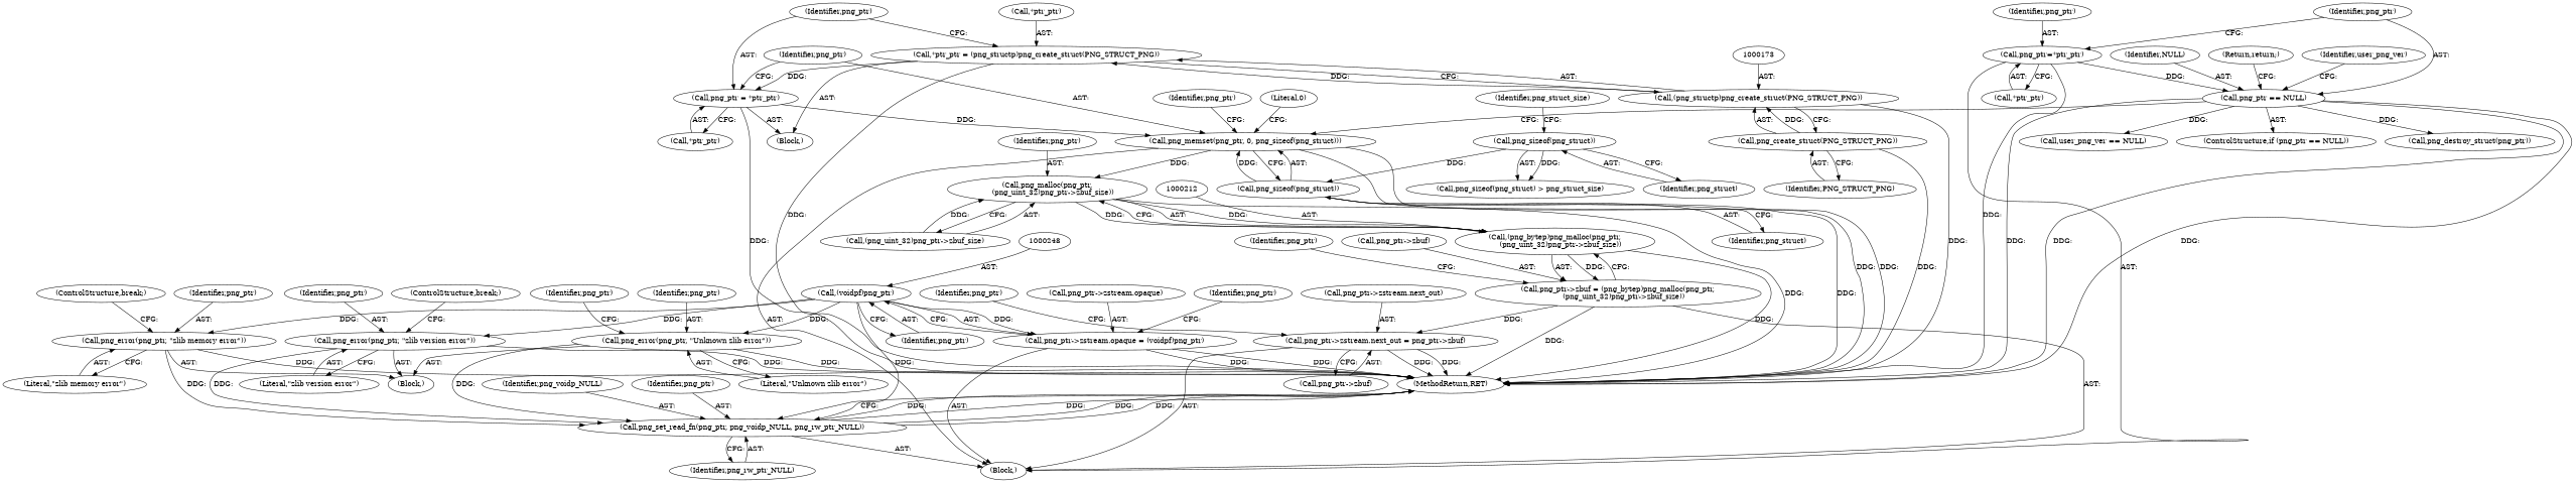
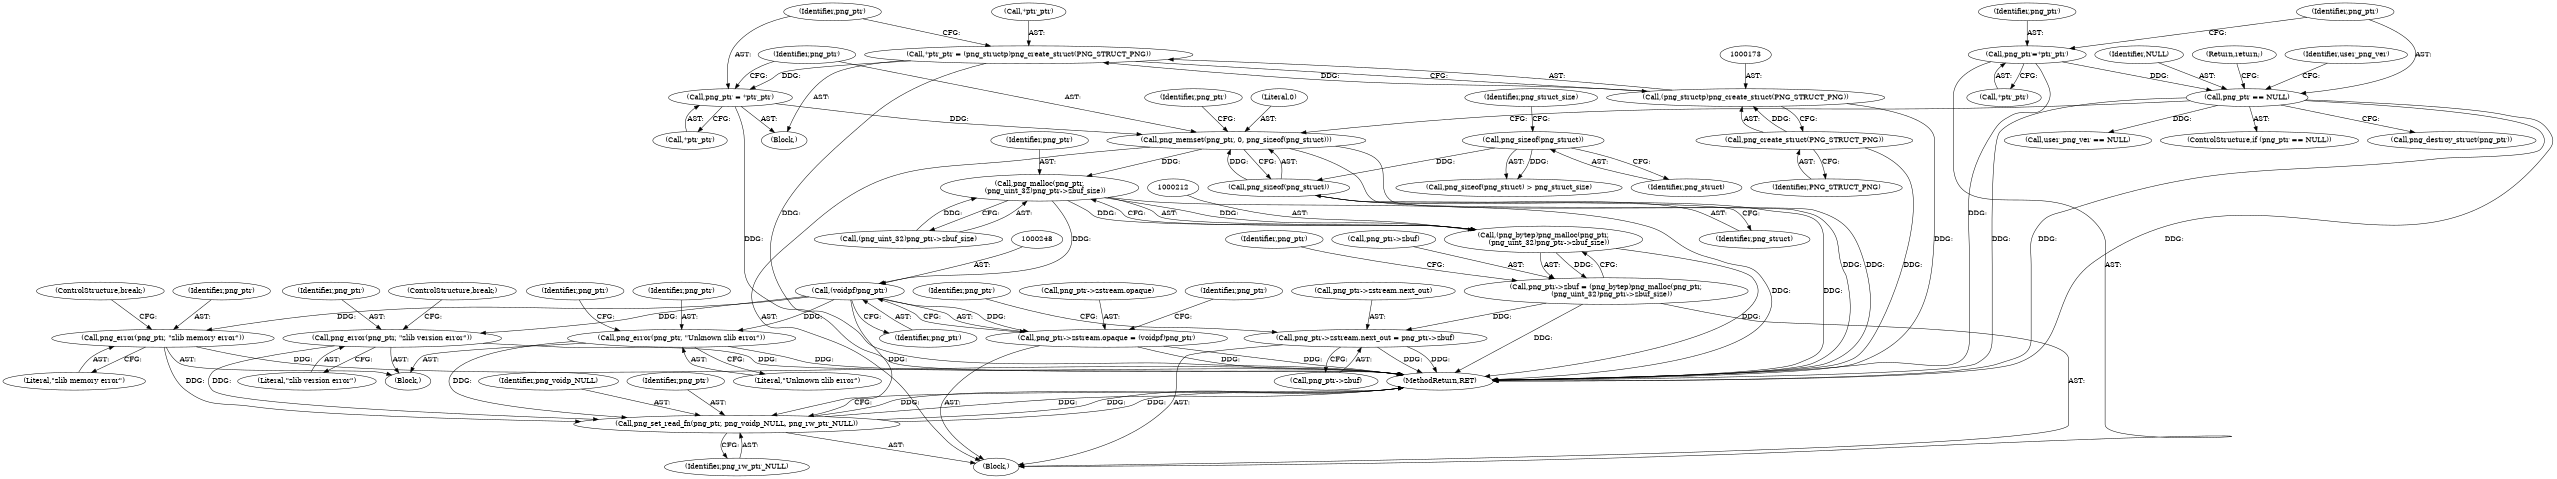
  digraph {
    n1 [label="(Call,png_memset(png_ptr, 0, png_sizeof(png_struct)))"]
    n2 [label="(Call,png_sizeof(png_struct))"]
    n3 [label="(Call,png_malloc(png_ptr,\n     (png_uint_32)png_ptr->zbuf_size))"]
    n4 [label="(MethodReturn,RET)"]
    n5 [label="(Block,)"]
    n6 [label="(Identifier,png_struct)"]
    n7 [label="(Call,(png_bytep)png_malloc(png_ptr,\n     (png_uint_32)png_ptr->zbuf_size))"]
    n8 [label="(Call,(voidpf)png_ptr)"]
    n9 [label="(Call,(png_uint_32)png_ptr->zbuf_size)"]
    n10 [label="(Call,png_set_read_fn(png_ptr, png_voidp_NULL, png_rw_ptr_NULL))"]
    n11 [label="(Call,png_ptr = *ptr_ptr)"]
    n12 [label="(Call,*ptr_ptr)"]
    n13 [label="(Block,)"]
    n14 [label="(Call,*ptr_ptr = (png_structp)png_create_struct(PNG_STRUCT_PNG))"]
    n15 [label="(Call,(png_structp)png_create_struct(PNG_STRUCT_PNG))"]
    n16 [label="(Call,png_create_struct(PNG_STRUCT_PNG))"]
    n17 [label="(Identifier,PNG_STRUCT_PNG)"]
    n18 [label="(Call,png_ptr == NULL)"]
    n19 [label="(Call,user_png_ver == NULL)"]
    n20 [label="(ControlStructure,if (png_ptr == NULL))"]
    n21 [label="(Call,png_destroy_struct(png_ptr))"]
    n22 [label="(Identifier,NULL)"]
    n23 [label="(Call,png_ptr=*ptr_ptr)"]
    n24 [label="(Call,*ptr_ptr)"]
    n25 [label="(Call,png_sizeof(png_struct))"]
    n26 [label="(Identifier,png_struct)"]
    n27 [label="(Call,png_sizeof(png_struct) > png_struct_size)"]
    n28 [label="(Call,png_ptr->zbuf = (png_bytep)png_malloc(png_ptr,\n     (png_uint_32)png_ptr->zbuf_size))"]
    n29 [label="(Call,png_ptr->zstream.opaque = (voidpf)png_ptr)"]
    n30 [label="(Call,png_error(png_ptr, \"zlib memory error\"))"]
    n31 [label="(Call,png_error(png_ptr, \"zlib version error\"))"]
    n32 [label="(Call,png_error(png_ptr, \"Unknown zlib error\"))"]
    n33 [label="(Identifier,png_ptr)"]
    n34 [label="(Call,png_ptr->zstream.next_out = png_ptr->zbuf)"]
    n35 [label="(Call,png_ptr->zbuf)"]
    n36 [label="(Block,)"]
    n37 [label="(Literal,\"zlib memory error\")"]
    n38 [label="(Identifier,png_rw_ptr_NULL)"]
    n39 [label="(Literal,\"zlib version error\")"]
    n40 [label="(Literal,\"Unknown zlib error\")"]
    n41 [label="(Identifier,png_ptr)"]
    n42 [label="(Call,png_ptr->zstream.opaque)"]
    n43 [label="(Identifier,png_ptr)"]
    n44 [label="(Identifier,png_ptr)"]
    n45 [label="(Return,return;)"]
    n46 [label="(Identifier,png_ptr)"]
    n47 [label="(Identifier,png_ptr)"]
    n48 [label="(Call,png_ptr->zstream.next_out)"]
    n49 [label="(Identifier,png_ptr)"]
    n50 [label="(Identifier,png_ptr)"]
    n51 [label="(Identifier,png_voidp_NULL)"]
    n52 [label="(Identifier,png_ptr)"]
    n53 [label="(Identifier,png_struct_size)"]
    n54 [label="(Identifier,png_ptr)"]
    n55 [label="(Call,*ptr_ptr)"]
    n56 [label="(Call,png_ptr->zbuf)"]
    n57 [label="(Identifier,png_ptr)"]
    n58 [label="(Identifier,png_ptr)"]
    n59 [label="(ControlStructure,break;)"]
    n60 [label="(Identifier,png_ptr)"]
    n61 [label="(Identifier,png_ptr)"]
    n62 [label="(ControlStructure,break;)"]
    n63 [label="(Identifier,user_png_ver)"]
    n64 [label="(Identifier,png_ptr)"]
    n65 [label="(Literal,0)"]
    1000173
    n67 [label=1000212]
    1000248
    n1 -> n2 [label="CFG: "]
    n1 -> n3 [label="DDG: "]
    n1 -> n4 [label="DDG: "]
    n1 -> n4 [label="DDG: "]
    n1 -> n5 [label="AST: "]
    n2 -> n1 [label="AST: "]
    n2 -> n1 [label="DDG: "]
    n2 -> n4 [label="DDG: "]
    n2 -> n6 [label="CFG: "]
    n3 -> n4 [label="DDG: "]
    n3 -> n7 [label="AST: "]
    n3 -> n7 [label="DDG: "]
    n3 -> n7 [label="DDG: "]
+   n3 -> n8 [label="DDG: "]
    n3 -> n9 [label="CFG: "]
    n4 -> n10 [label="CFG: "]
    n6 -> n2 [label="AST: "]
    n7 -> n3 [label="CFG: "]
    n7 -> n4 [label="DDG: "]
    n7 -> n28 [label="AST: "]
    n7 -> n28 [label="DDG: "]
    n8 -> n10 [label="DDG: "]
    n8 -> n29 [label="AST: "]
    n8 -> n29 [label="DDG: "]
    n8 -> n30 [label="DDG: "]
    n8 -> n31 [label="DDG: "]
    n8 -> n32 [label="DDG: "]
    n8 -> n33 [label="CFG: "]
    n9 -> n3 [label="AST: "]
    n9 -> n3 [label="DDG: "]
    n10 -> n4 [label="DDG: "]
    n10 -> n4 [label="DDG: "]
    n10 -> n4 [label="DDG: "]
    n10 -> n4 [label="DDG: "]
    n10 -> n5 [label="AST: "]
    n10 -> n38 [label="CFG: "]
    n11 -> n1 [label="DDG: "]
    n11 -> n4 [label="DDG: "]
    n11 -> n12 [label="CFG: "]
    n11 -> n13 [label="AST: "]
    n12 -> n11 [label="AST: "]
    n14 -> n4 [label="DDG: "]
    n14 -> n11 [label="DDG: "]
    n14 -> n13 [label="AST: "]
    n14 -> n15 [label="CFG: "]
    n15 -> n4 [label="DDG: "]
    n15 -> n14 [label="AST: "]
    n15 -> n14 [label="DDG: "]
    n15 -> n16 [label="CFG: "]
    n16 -> n4 [label="DDG: "]
    n16 -> n15 [label="AST: "]
    n16 -> n15 [label="DDG: "]
    n16 -> n17 [label="CFG: "]
    n17 -> n16 [label="AST: "]
    n18 -> n1 [label="CFG: "]
    n18 -> n4 [label="DDG: "]
    n18 -> n4 [label="DDG: "]
    n18 -> n4 [label="DDG: "]
    n18 -> n19 [label="DDG: "]
    n18 -> n20 [label="AST: "]
-   n18 -> n21 [label="DDG: "]
+   n18 -> n21 [label="CFG: "]
    n22 -> n18 [label="AST: "]
    n23 -> n4 [label="DDG: "]
    n23 -> n5 [label="AST: "]
    n23 -> n18 [label="DDG: "]
    n23 -> n24 [label="CFG: "]
    n24 -> n23 [label="AST: "]
    n25 -> n2 [label="DDG: "]
    n25 -> n26 [label="CFG: "]
    n25 -> n27 [label="AST: "]
    n25 -> n27 [label="DDG: "]
    n26 -> n25 [label="AST: "]
    n28 -> n4 [label="DDG: "]
    n28 -> n5 [label="AST: "]
    n28 -> n7 [label="CFG: "]
    n28 -> n34 [label="DDG: "]
    n29 -> n4 [label="DDG: "]
    n29 -> n4 [label="DDG: "]
    n29 -> n5 [label="AST: "]
    n29 -> n8 [label="CFG: "]
    n30 -> n4 [label="DDG: "]
    n30 -> n10 [label="DDG: "]
    n30 -> n36 [label="AST: "]
    n30 -> n37 [label="CFG: "]
    n31 -> n4 [label="DDG: "]
    n31 -> n10 [label="DDG: "]
    n31 -> n36 [label="AST: "]
    n31 -> n39 [label="CFG: "]
    n32 -> n4 [label="DDG: "]
    n32 -> n10 [label="DDG: "]
    n32 -> n36 [label="AST: "]
    n32 -> n40 [label="CFG: "]
    n33 -> n8 [label="AST: "]
    n34 -> n4 [label="DDG: "]
    n34 -> n4 [label="DDG: "]
    n34 -> n5 [label="AST: "]
    n34 -> n35 [label="CFG: "]
    n35 -> n34 [label="AST: "]
    n37 -> n30 [label="AST: "]
    n38 -> n10 [label="AST: "]
    n39 -> n31 [label="AST: "]
    n40 -> n32 [label="AST: "]
    n41 -> n34 [label="CFG: "]
    n42 -> n29 [label="AST: "]
    n43 -> n1 [label="AST: "]
    n43 -> n11 [label="CFG: "]
    n44 -> n28 [label="CFG: "]
    n45 -> n18 [label="CFG: "]
    n46 -> n18 [label="AST: "]
    n46 -> n23 [label="CFG: "]
    n47 -> n30 [label="AST: "]
    n48 -> n34 [label="AST: "]
    n49 -> n1 [label="CFG: "]
    n50 -> n23 [label="AST: "]
    n51 -> n10 [label="AST: "]
    n52 -> n32 [label="AST: "]
    n53 -> n25 [label="CFG: "]
    n54 -> n3 [label="AST: "]
    n55 -> n14 [label="AST: "]
    n56 -> n28 [label="AST: "]
    n57 -> n29 [label="CFG: "]
    n58 -> n31 [label="AST: "]
    n59 -> n31 [label="CFG: "]
    n60 -> n32 [label="CFG: "]
    n61 -> n11 [label="AST: "]
    n61 -> n14 [label="CFG: "]
    n62 -> n30 [label="CFG: "]
    n63 -> n18 [label="CFG: "]
    n64 -> n10 [label="AST: "]
-   n65 -> n1 [label="CFG: "]
+   n65 -> n1 [label="AST: "]
    1000173 -> n15 [label="AST: "]
    n67 -> n7 [label="AST: "]
    1000248 -> n8 [label="AST: "]
  }
